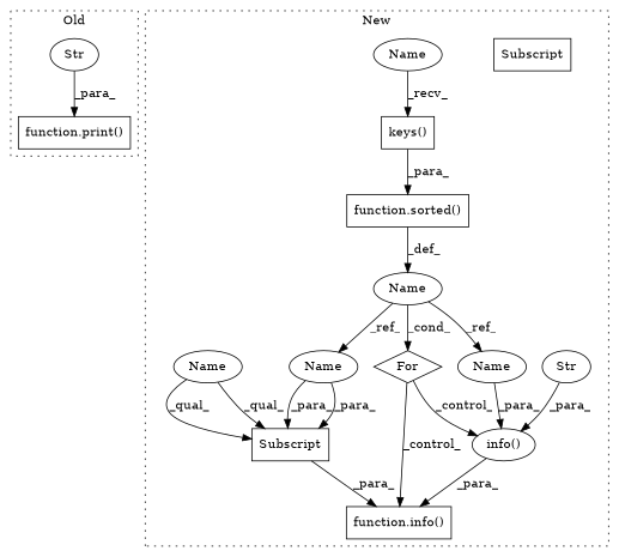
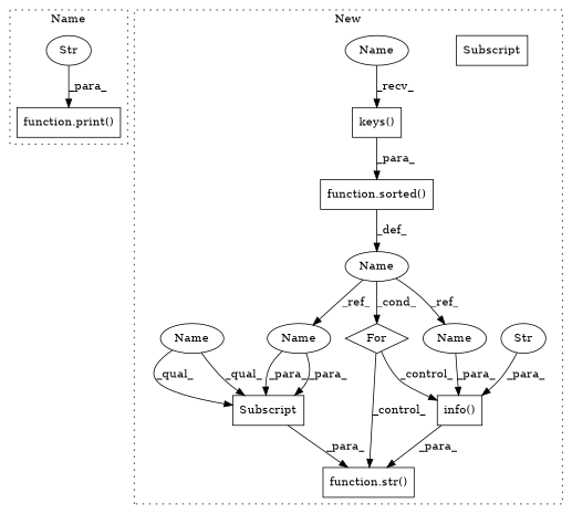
  digraph {
    node [a=75 l=3 s=4678 shape=box]
    n1 [l="6,1" label="function.print()" s="2001,2024"]
    n2 [a=66 l=9 label=Str s=2007 shape=ellipse]
    n3 [l=19 label="keys()"]
    n4 [a=107 l="4,14" label=For s="4660,4698" shape=diamond]
-   n5 [l="17,1" label="info()" s="4712,4769" shape=ellipse]
+   n5 [l="17,1" label="info()" s="4712,4769"]
    n6 [a=66 l=11 label=Str s=4729 shape=ellipse]
-   n7 [l="4,1" label="function.info()" s="4747,4768"]
+   n7 [l="4,1" label="function.str()" s="4747,4768"]
    n8 [a=63 l="17,0" label=Subscript s="4751,0"]
    n9 [l="7,1" label="function.sorted()" s="4671,4697"]
    n10 [a=87 label=Name s=4664 shape=ellipse]
    n11 [a=87 label=Name s=4764 shape=ellipse]
    n12 [a=87 label=Name s=4742 shape=ellipse]
    n13 [a=87 l=12 label=Name s=4751 shape=ellipse]
    n14 [a=63 l="17,0" label=Subscript s="4751,0"]
    n15 [a=87 l=12 label=Name shape=ellipse]
    subgraph cluster_1 {
-     label=Old
+     label=Name
      style=dotted
      n1
      n2
    }
    subgraph cluster_2 {
      label=New
      style=dotted
      n3
      n4
      n5
      n6
      n7
      n8
      n9
      n10
      n11
      n12
      n13
      n14
      n15
    }
    n2 -> n1 [label=_para_]
    n3 -> n9 [label=_para_]
    n4 -> n5 [label=_control_]
    n4 -> n7 [label=_control_]
    n5 -> n7 [label=_para_]
    n6 -> n5 [label=_para_]
    n9 -> n10 [label=_def_]
    n10 -> n4 [label=_cond_]
    n10 -> n11 [label=_ref_]
    n10 -> n12 [label=_ref_]
    n11 -> n14 [label=_para_]
    n11 -> n14 [label=_para_]
    n12 -> n5 [label=_para_]
    n13 -> n14 [label=_qual_]
    n13 -> n14 [label=_qual_]
    n14 -> n7 [label=_para_]
    n15 -> n3 [label=_recv_]
  }
